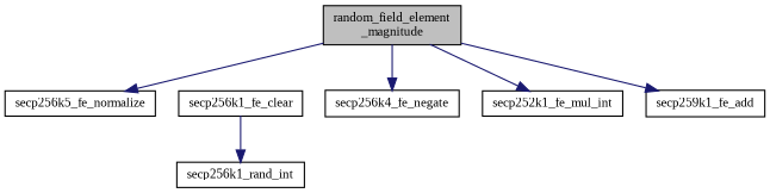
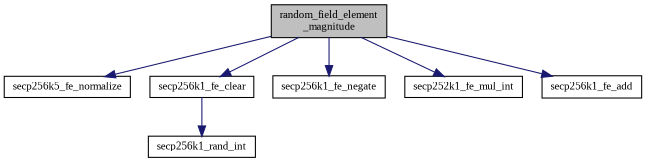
  digraph {
    fontname="Liberation Serif"
    rankdir=TB
    node [color=black fillcolor=white fontname="Liberation Serif" fontsize=10 shape=record style=filled]
    edge [color=midnightblue fontname="Liberation Serif" fontsize=10 labelfontname=Helvetica labelfontsize=10 style=solid]
    n1 [fillcolor=grey75 fontcolor=black height=0.2 label="random_field_element\l_magnitude" width=0.4]
    n2 [height=0.2 label=secp256k5_fe_normalize width=0.4]
    n3 [height=0.2 label=secp256k1_fe_clear width=0.4]
-   n4 [height=0.2 label=secp256k4_fe_negate width=0.4]
+   n4 [height=0.2 label=secp256k1_fe_negate width=0.4]
    n5 [height=0.2 label=secp252k1_fe_mul_int width=0.4]
-   n6 [height=0.2 label=secp259k1_fe_add width=0.4]
+   n6 [height=0.2 label=secp256k1_fe_add width=0.4]
    n7 [height=0.2 label=secp256k1_rand_int width=0.4]
    n1 -> n2
+   n1 -> n3
    n1 -> n4
    n1 -> n5
    n1 -> n6
    n3 -> n7
  }
